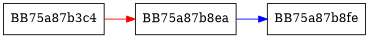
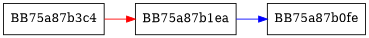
  digraph {
    rankdir=LR
    splines=ortho
    node [shape=box]
    n1 [label=BB75a87b3c4]
-   BB75a87b8ea
-   BB75a87b8fe
+   BB75a87b8ea [label=BB75a87b1ea]
+   BB75a87b8fe [label=BB75a87b0fe]
    n1 -> BB75a87b8ea [color=red]
    BB75a87b8ea -> BB75a87b8fe [color=blue]
  }
